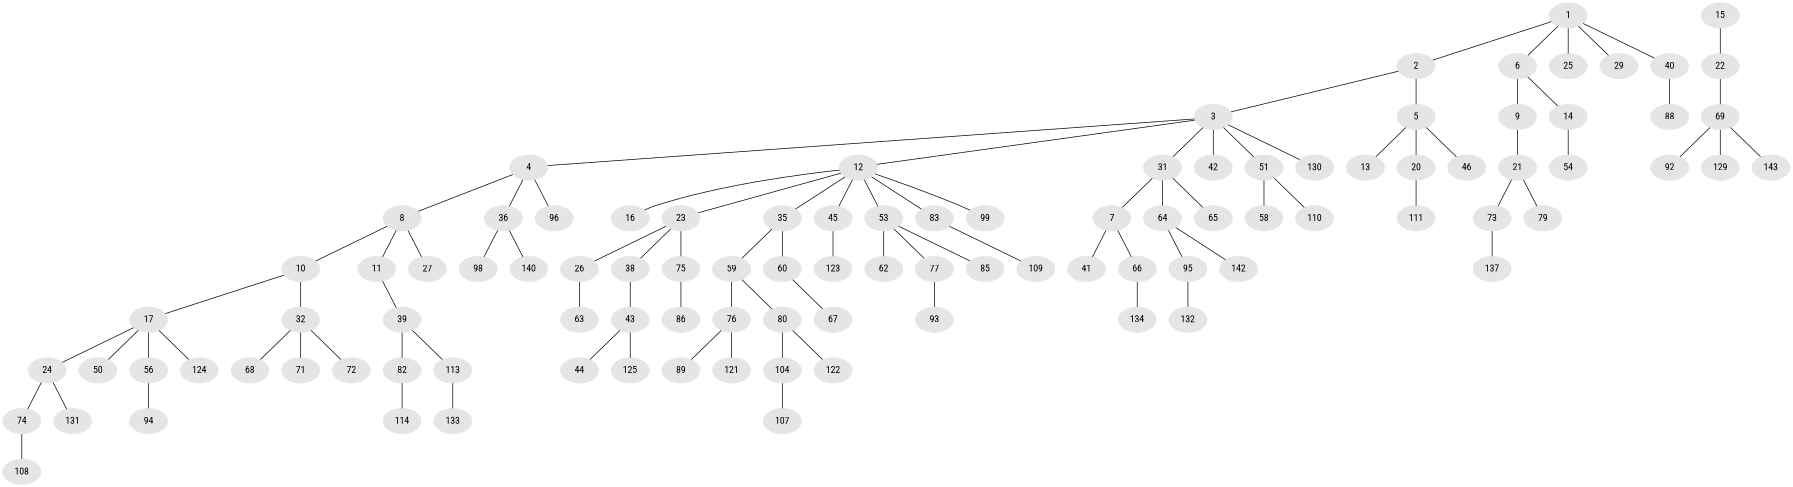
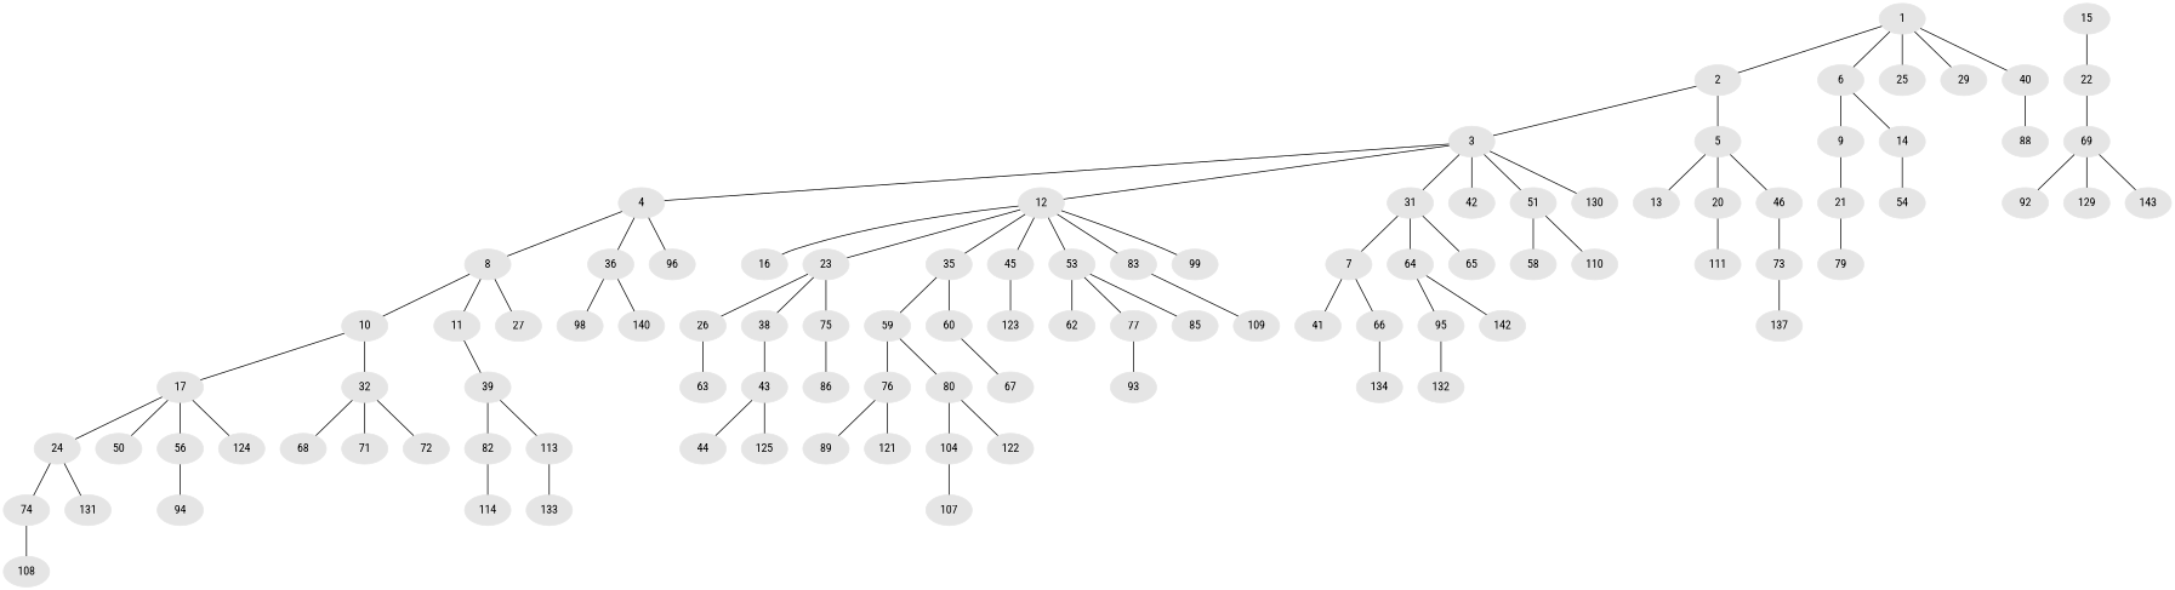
  graph {
    fontname="Roboto Condensed"
    node [color=gray90 fontname="Roboto Condensed" style=filled]
    edge [fontname="Roboto Condensed"]
    1 [super="+30"]
    2 [super="+100"]
    6
    25
    29 [super="+47"]
    40 [super="+52"]
    3 [super="+117"]
    5 [super="+126"]
    9 [super="+144"]
    14 [super="+136"]
    88
    4 [super="+57"]
    12 [super="+18"]
    31 [super="+34"]
    42 [super="+61"]
    51
    130
    13
    20 [super="+33"]
    46
    8 [super="+139"]
    36 [super="+49"]
    96
    7 [super="+70"]
    41 [super="+119"]
    66
    16
    23 [super="+48"]
    35
    45 [super="+55"]
    53
    83
    99
    22 [super="+97"]
    15
    64 [super="+138"]
    65 [super="+116"]
    58 [super="+87"]
    110
    10 [super="+112"]
    11 [super="+81"]
    27
    98
    140
    111
    21 [super="+103"]
    54
    134
    17 [super="+19"]
    32 [super="+37"]
    39
    73 [super="+127"]
    79
    24
    50
    56
    124
    68
    71
    72 [super="+91"]
    82 [super="+101"]
    113 [super="+141"]
    26 [super="+28"]
    38
    75
    59
    60
    123
    62 [super="+128"]
    77 [super="+118"]
    85
    109
    69 [super="+84"]
    74 [super="+102"]
    131
    94 [super="+105"]
    137
    92
    129
    143
    63
    43 [super="+120"]
    86
    108
    95
    142
    76 [super="+90"]
    80 [super="+106"]
    67 [super="+78"]
    44
    125
    114 [super="+115"]
    133
    93
    89
    121 [super="+135"]
    104
    122
    132
    107
    1 -- 2
    1 -- 6
    1 -- 25
    1 -- 29
    1 -- 40
    2 -- 3
    2 -- 5
    6 -- 9
    6 -- 14
    40 -- 88
    3 -- 4
    3 -- 12
    3 -- 31
    3 -- 42
    3 -- 51
    3 -- 130
    5 -- 13
    5 -- 20
    5 -- 46
    9 -- 21
    14 -- 54
    4 -- 8
    4 -- 36
    4 -- 96
    12 -- 16
    12 -- 23
    12 -- 35
    12 -- 45
    12 -- 53
    12 -- 83
    12 -- 99
    31 -- 7
    31 -- 64
    31 -- 65
    51 -- 58
    51 -- 110
    20 -- 111
    8 -- 10
    8 -- 11
    8 -- 27
    36 -- 98
    36 -- 140
    7 -- 41
    7 -- 66
    66 -- 134
    23 -- 26
    23 -- 38
    23 -- 75
    35 -- 59
    35 -- 60
    45 -- 123
    53 -- 62
    53 -- 77
    53 -- 85
    83 -- 109
    22 -- 69
    15 -- 22
    64 -- 95
    64 -- 142
    10 -- 17
    10 -- 32
    11 -- 39
-   21 -- 73
+   46 -- 73
    21 -- 79
    17 -- 24
    17 -- 50
    17 -- 56
    17 -- 124
    32 -- 68
    32 -- 71
    32 -- 72
    39 -- 82
    39 -- 113
    73 -- 137
    24 -- 74
    24 -- 131
    56 -- 94
    82 -- 114
    113 -- 133
    26 -- 63
    38 -- 43
    75 -- 86
    59 -- 76
    59 -- 80
    60 -- 67
    77 -- 93
    69 -- 92
    69 -- 129
    69 -- 143
    74 -- 108
    43 -- 44
    43 -- 125
    95 -- 132
    76 -- 89
    76 -- 121
    80 -- 104
    80 -- 122
    104 -- 107
  }
